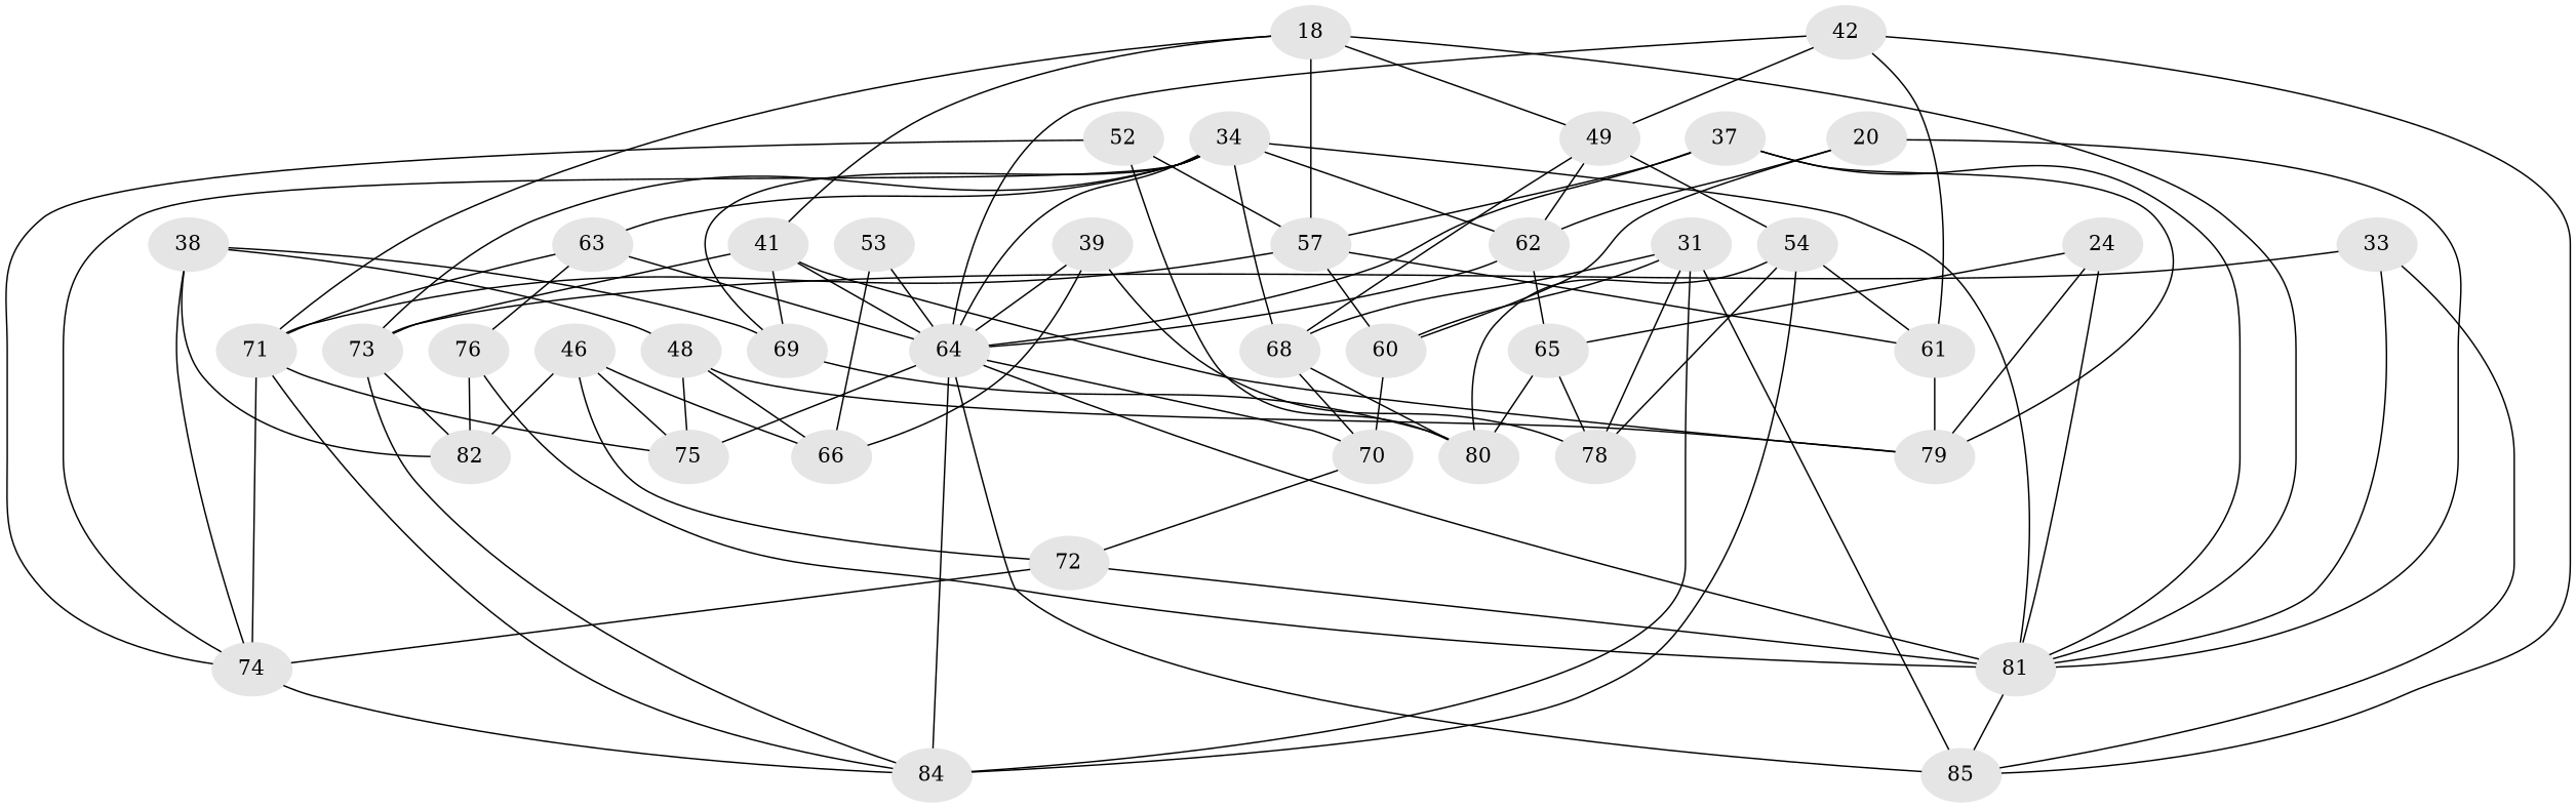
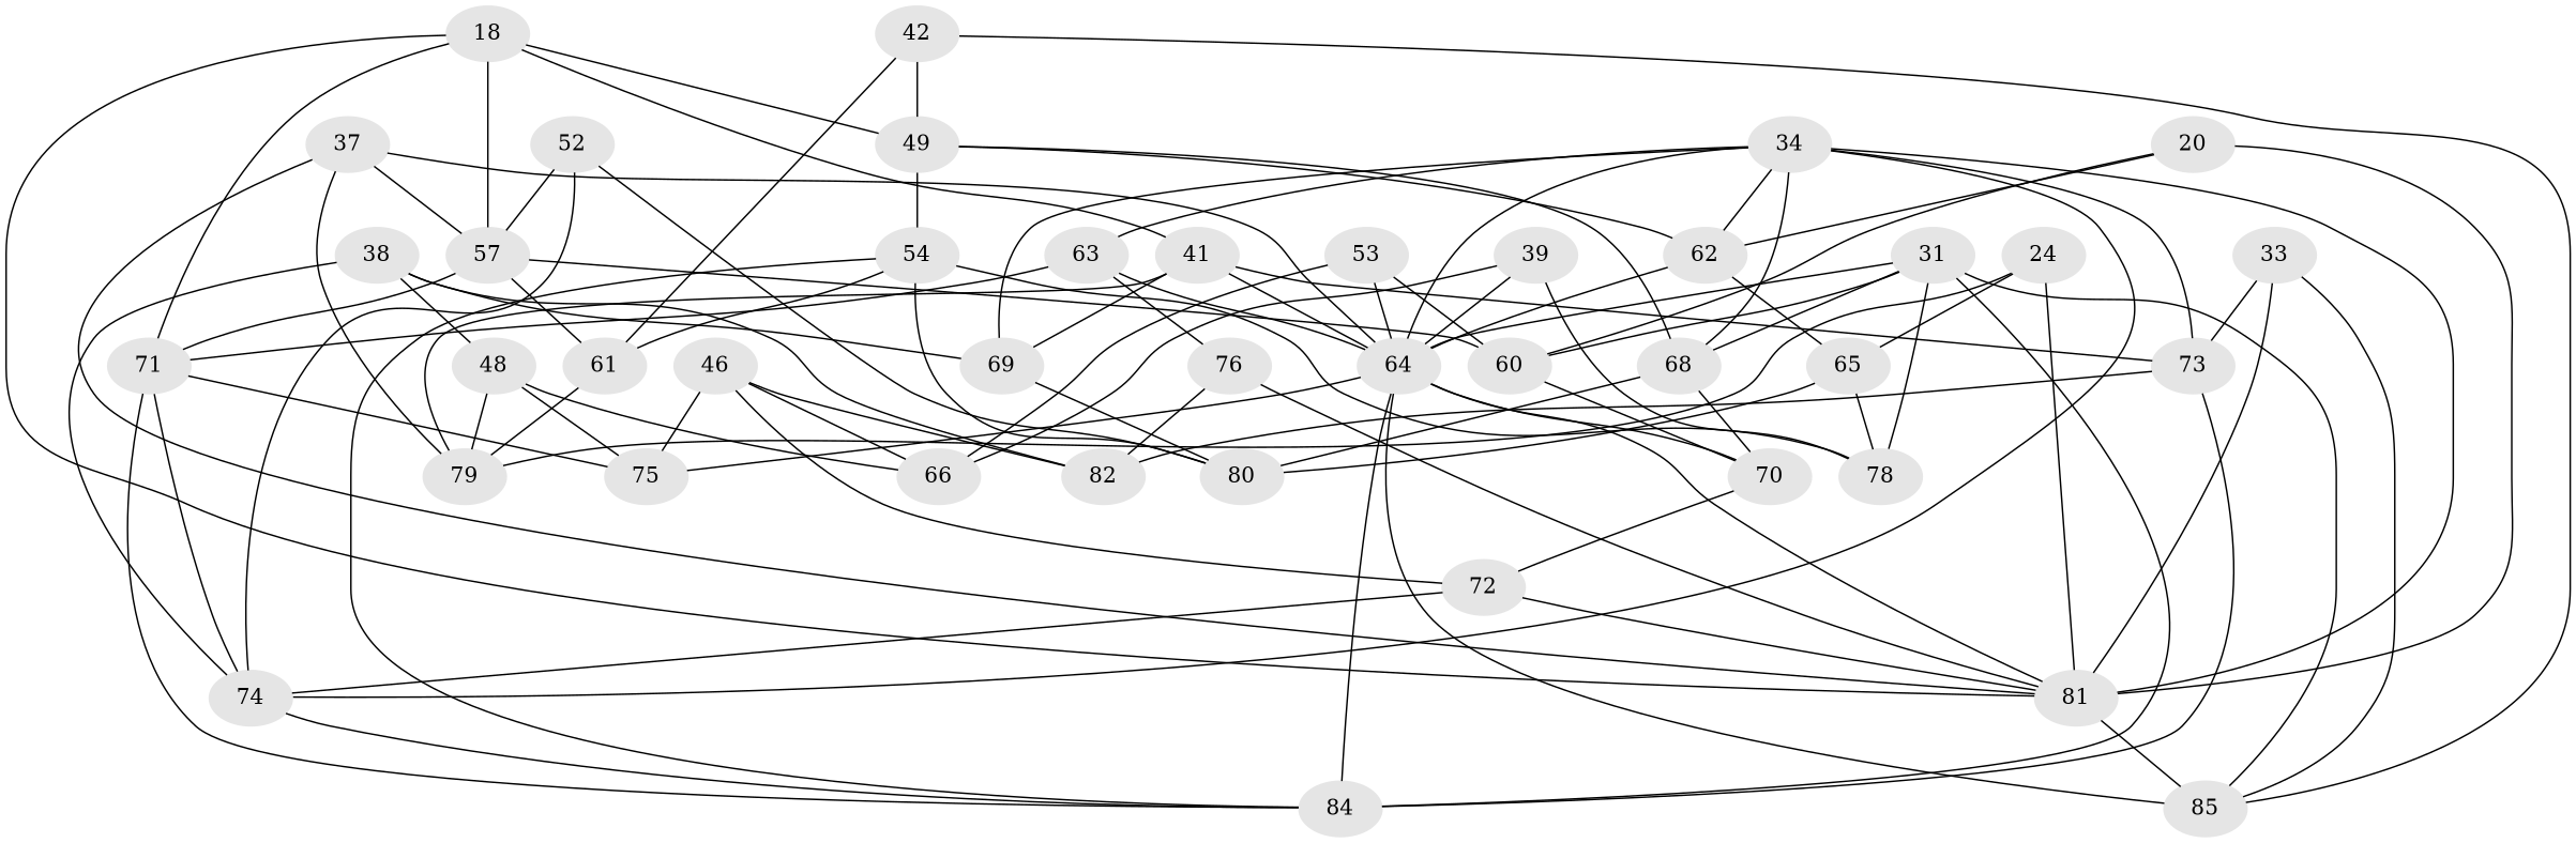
  graph {
    node [color=gray90 style=filled]
    18 [super="+11"]
    41 [super="+17"]
    49 [super="+25"]
    57 [super="+2+28"]
    71 [super="+67"]
    81 [super="+10+19+13+77"]
    79 [super="+43"]
    73 [super="+4"]
    64 [super="+12+23+58+56"]
    69
    62 [super="+59"]
    68 [super="+51"]
    54 [super="+50"]
    60 [super="+3"]
    61
    84 [super="+83"]
    74 [super="+40"]
    75
    85 [super="+30"]
    70
    20
    65
    24
    78
    80 [super="+9"]
    31 [super="+22"]
    82
    33
    34 [super="+14+26"]
    63
    76
    37
    38
    48
    66
    39
    42
    46 [super="+45"]
    72 [super="+36"]
    52
    53 [super="+35"]
    18 -- 41
    18 -- 49
    18 -- 57 [weight=2]
    18 -- 71
    18 -- 81
    41 -- 79 [weight=2]
    41 -- 73
    41 -- 64
    41 -- 69
    49 -- 62
    49 -- 68
    49 -- 54 [weight=2]
    57 -- 71 [weight=2]
    57 -- 60
    57 -- 61
    71 -- 84
    71 -- 74 [weight=3]
    71 -- 75
    81 -- 85
    73 -- 84
    73 -- 82
    64 -- 81 [weight=2]
    64 -- 84 [weight=3]
    64 -- 75
    64 -- 85 [weight=2]
    64 -- 70
    69 -- 80
    62 -- 64
    62 -- 65
    68 -- 70
    68 -- 80 [weight=2]
    54 -- 61
    54 -- 84
    54 -- 78
    54 -- 80
    60 -- 70
    61 -- 79
    74 -- 84
    70 -- 72
    20 -- 81 [weight=2]
    20 -- 62
    20 -- 60
    65 -- 78
    65 -- 80
    24 -- 81 [weight=2]
    24 -- 79
    24 -- 65
    31 -- 68
    31 -- 60 [weight=2]
    31 -- 84
    31 -- 85
    31 -- 78
    33 -- 81
    33 -- 73 [weight=2]
    33 -- 85
    34 -- 81 [weight=3]
    34 -- 73
    34 -- 64
    34 -- 69
    34 -- 62 [weight=2]
    34 -- 68
    34 -- 74
    34 -- 63
    63 -- 71
    63 -- 64
    63 -- 76
    76 -- 81 [weight=2]
    76 -- 82
    37 -- 57
    37 -- 81
    37 -- 79
    37 -- 64
    38 -- 69
    38 -- 74
    38 -- 82
    38 -- 48
    48 -- 79
    48 -- 75
    48 -- 66
    39 -- 64
    39 -- 78
    39 -- 66
    42 -- 49
-   42 -- 64
+   31 -- 64
    42 -- 61
    42 -- 85
    46 -- 75
    46 -- 82
    46 -- 66
    46 -- 72
    72 -- 81
    72 -- 74 [weight=3]
    52 -- 57
    52 -- 74
    52 -- 80
    53 -- 64 [weight=4]
+   53 -- 60
    53 -- 66
  }
